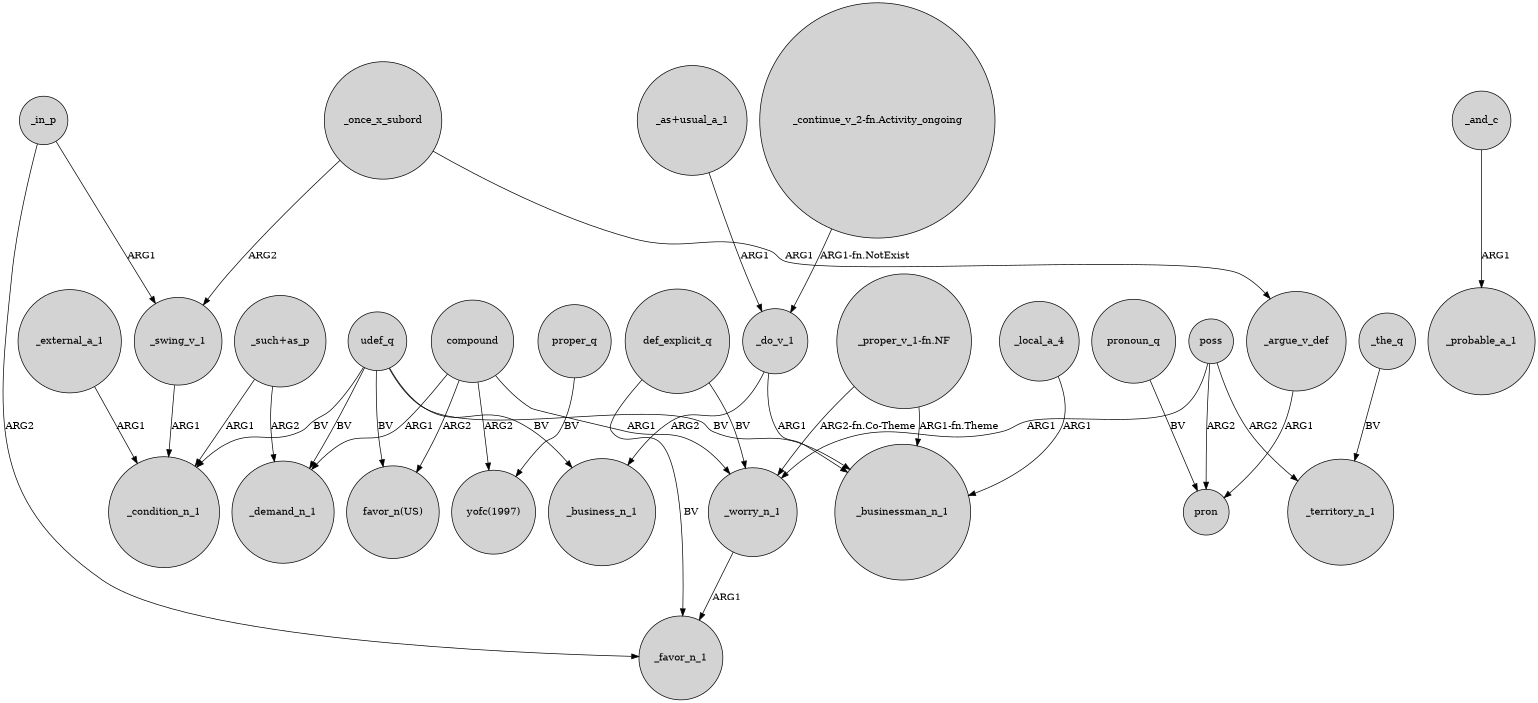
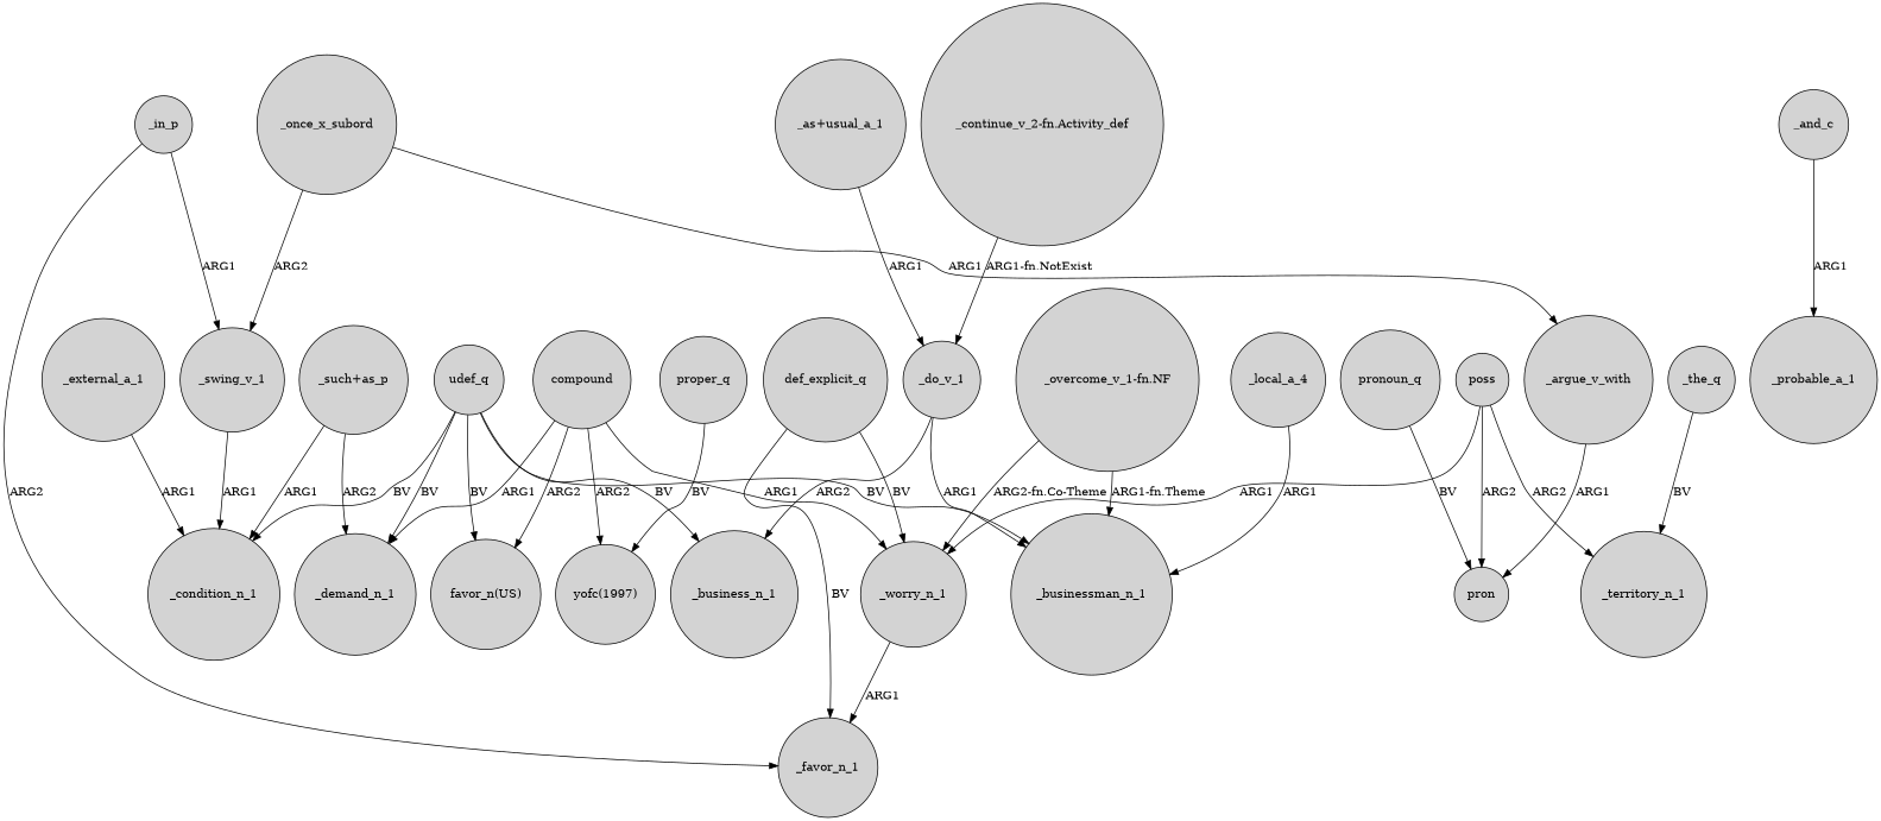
  digraph {
    node [shape=circle style=filled]
    _once_x_subord
    _swing_v_1
-   _argue_v_with [label=_argue_v_def]
+   _argue_v_with
    _condition_n_1
    pron
    def_explicit_q
    _favor_n_1
    _worry_n_1
    poss
    _territory_n_1
    compound
    n12 [label="favor_n(US)"]
    _demand_n_1
    "yofc(1997)"
    udef_q
    _businessman_n_1
    _business_n_1
    _and_c
    _probable_a_1
    "_such+as_p"
-   "_continue_v_2-fn.Activity_ongoing"
+   "_continue_v_2-fn.Activity_ongoing" [label="_continue_v_2-fn.Activity_def"]
    _do_v_1
-   "_overcome_v_1-fn.NF" [label="_proper_v_1-fn.NF"]
+   "_overcome_v_1-fn.NF"
    _external_a_1
    pronoun_q
    n26 [label=_local_a_4]
    "_as+usual_a_1"
    _in_p
    _the_q
    proper_q
    _once_x_subord -> _swing_v_1 [label=ARG2]
    _once_x_subord -> _argue_v_with [label=ARG1]
    _swing_v_1 -> _condition_n_1 [label=ARG1]
    _argue_v_with -> pron [label=ARG1]
    def_explicit_q -> _favor_n_1 [label=BV]
    def_explicit_q -> _worry_n_1 [label=BV]
    _worry_n_1 -> _favor_n_1 [label=ARG1]
    poss -> pron [label=ARG2]
    poss -> _worry_n_1 [label=ARG1]
    poss -> _territory_n_1 [label=ARG2]
    compound -> _worry_n_1 [label=ARG1]
    compound -> n12 [label=ARG2]
    compound -> _demand_n_1 [label=ARG1]
    compound -> "yofc(1997)" [label=ARG2]
    udef_q -> _condition_n_1 [label=BV]
    udef_q -> n12 [label=BV]
    udef_q -> _demand_n_1 [label=BV]
    udef_q -> _businessman_n_1 [label=BV]
    udef_q -> _business_n_1 [label=BV]
    _and_c -> _probable_a_1 [label=ARG1]
    "_such+as_p" -> _condition_n_1 [label=ARG1]
    "_such+as_p" -> _demand_n_1 [label=ARG2]
    "_continue_v_2-fn.Activity_ongoing" -> _do_v_1 [label="ARG1-fn.NotExist"]
    _do_v_1 -> _businessman_n_1 [label=ARG1]
    _do_v_1 -> _business_n_1 [label=ARG2]
    "_overcome_v_1-fn.NF" -> _worry_n_1 [label="ARG2-fn.Co-Theme"]
    "_overcome_v_1-fn.NF" -> _businessman_n_1 [label="ARG1-fn.Theme"]
    _external_a_1 -> _condition_n_1 [label=ARG1]
    pronoun_q -> pron [label=BV]
    n26 -> _businessman_n_1 [label=ARG1]
    "_as+usual_a_1" -> _do_v_1 [label=ARG1]
    _in_p -> _swing_v_1 [label=ARG1]
    _in_p -> _favor_n_1 [label=ARG2]
    _the_q -> _territory_n_1 [label=BV]
    proper_q -> "yofc(1997)" [label=BV]
  }
